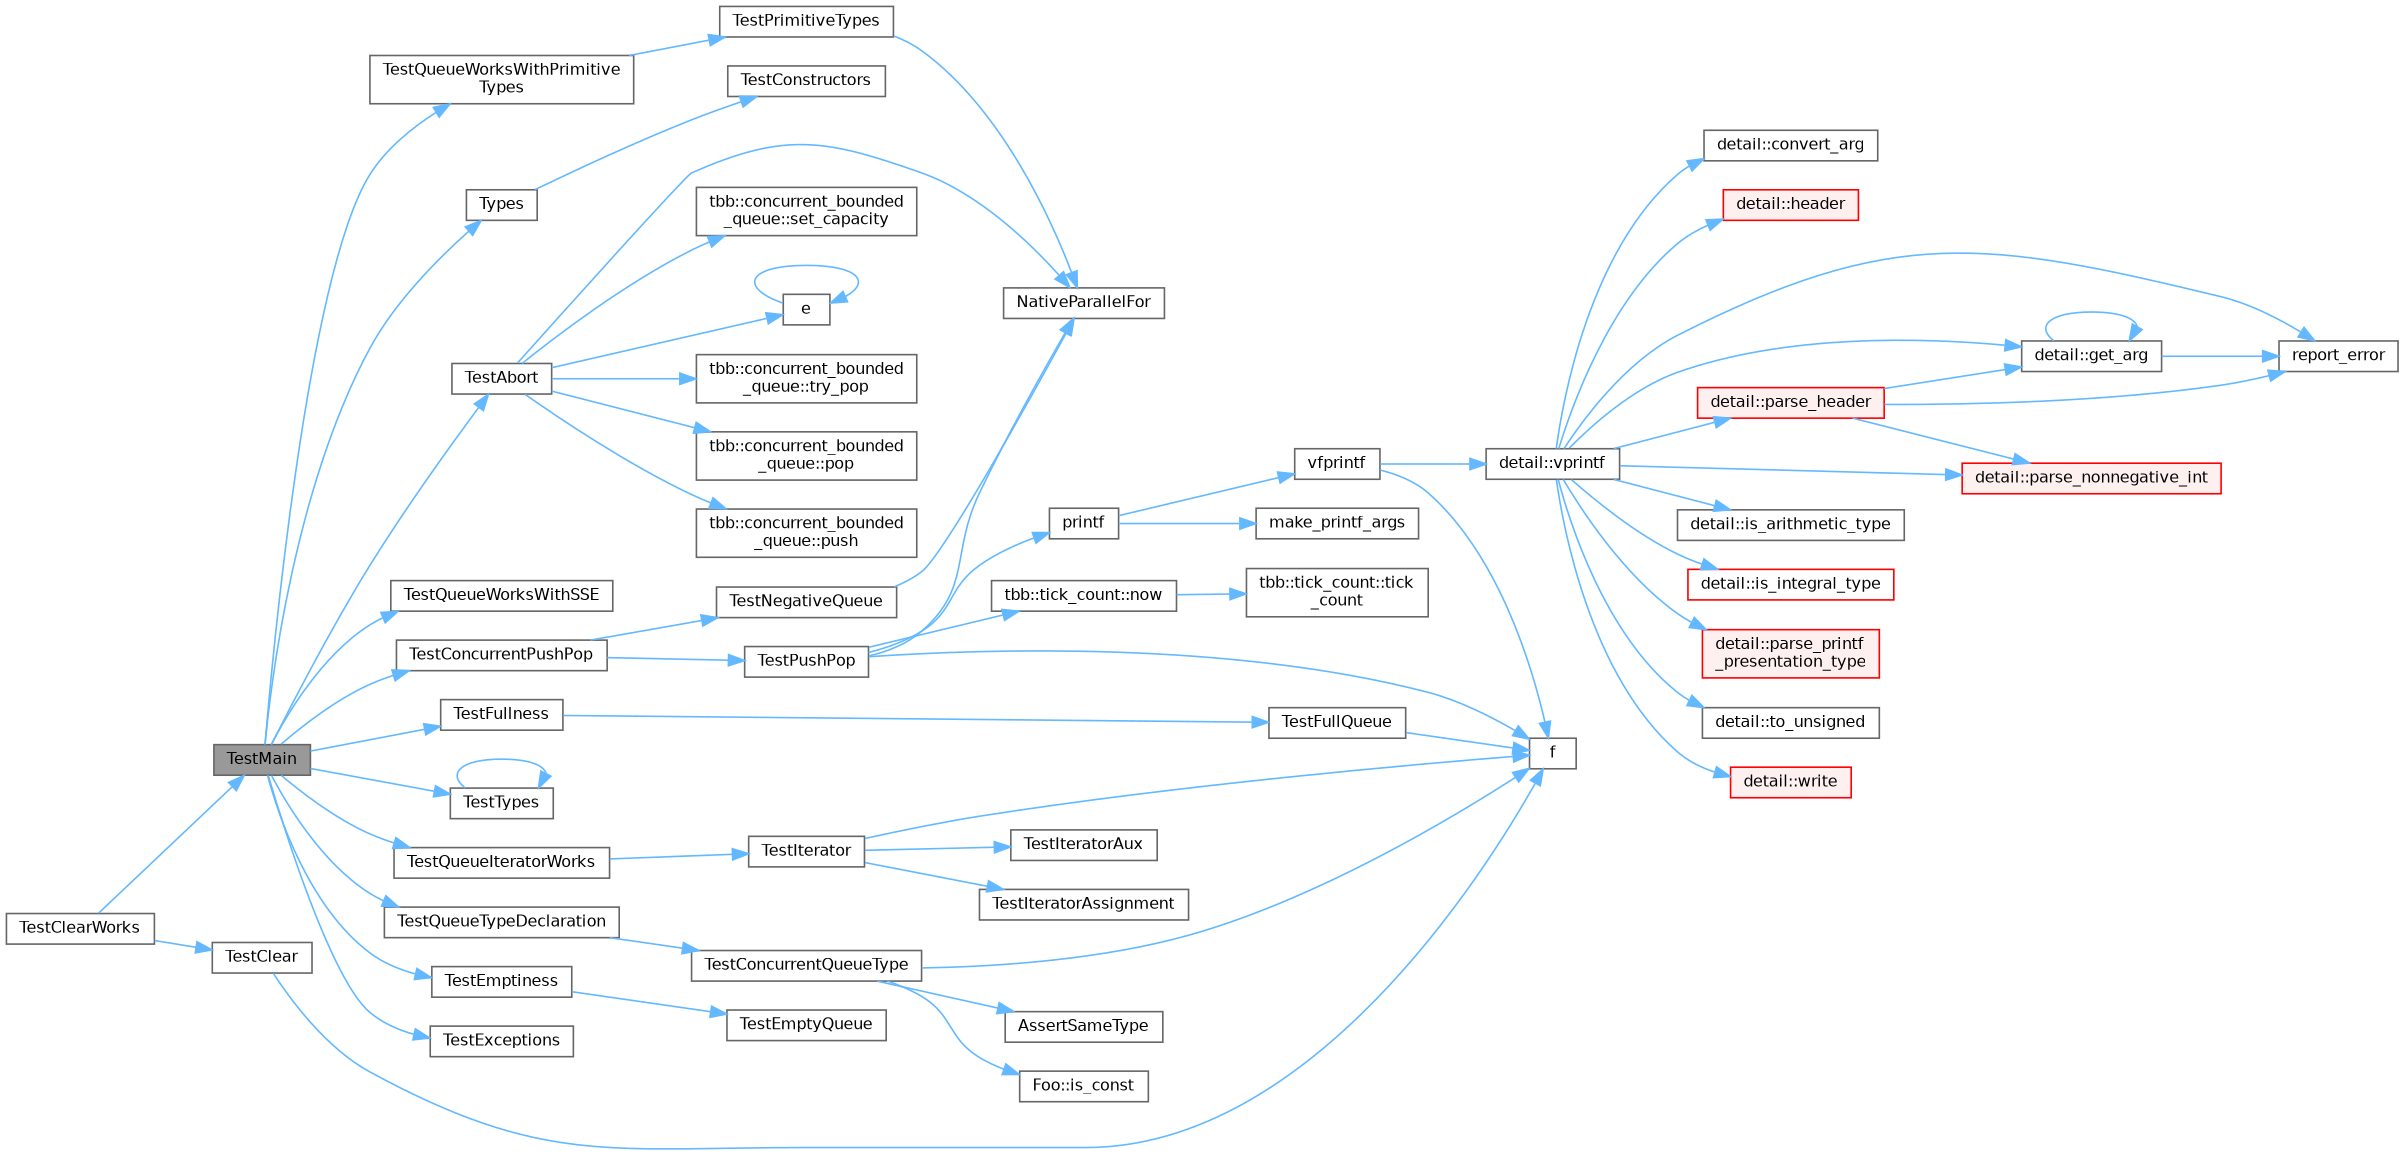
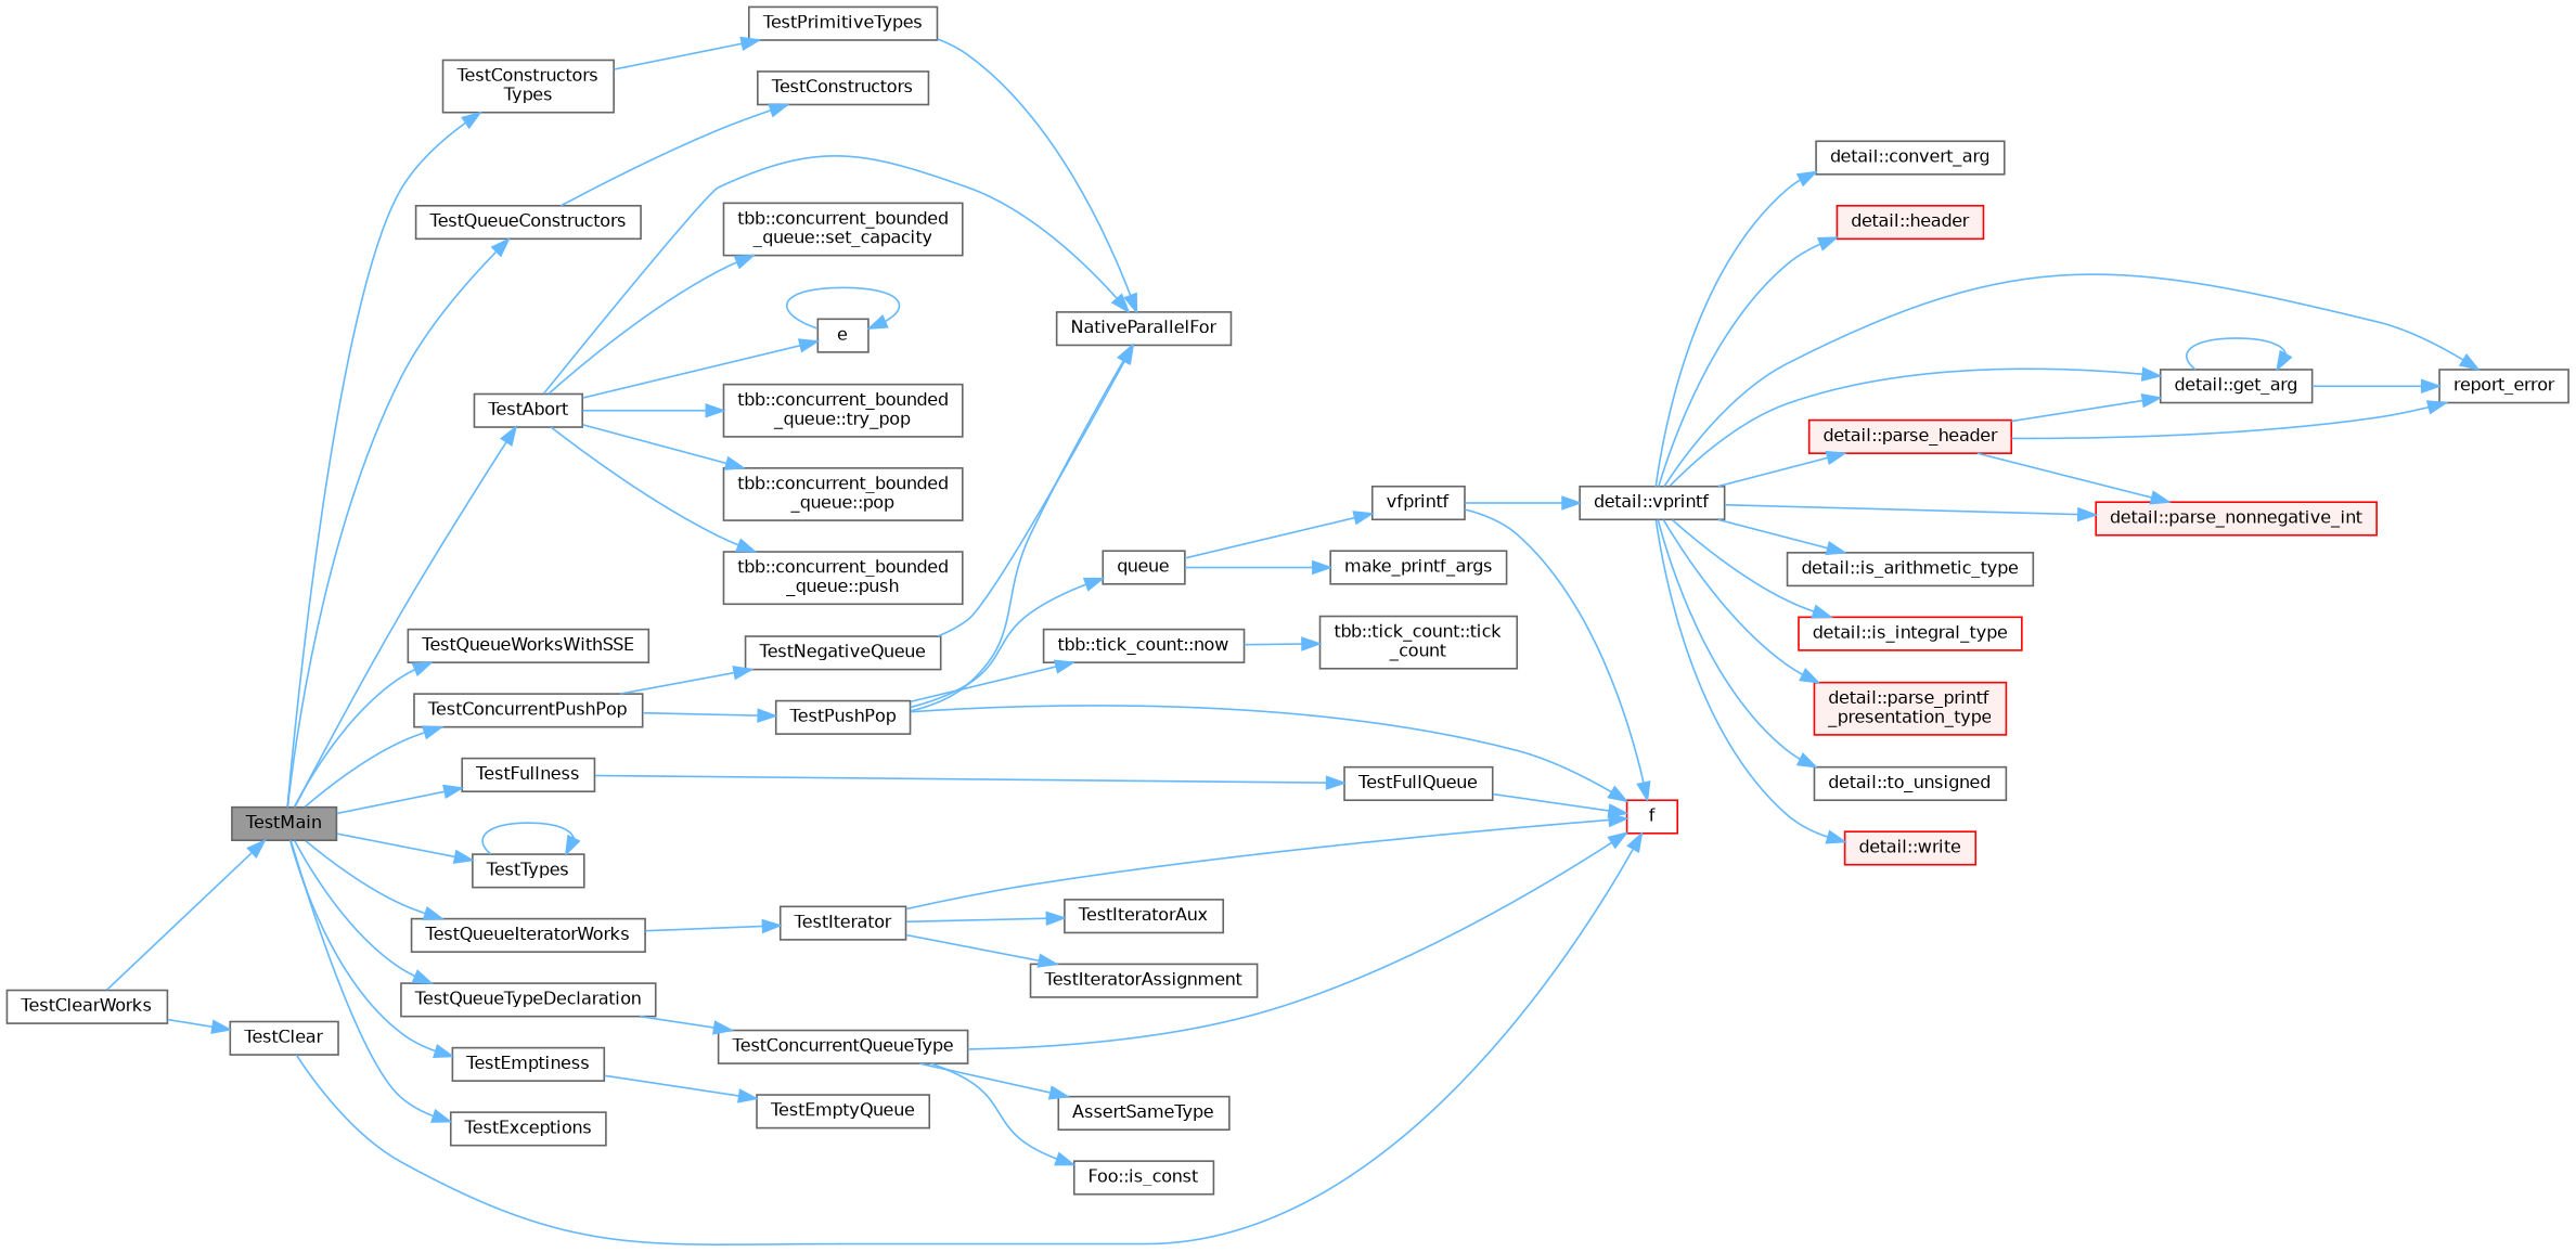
  digraph {
    rankdir=LR
    node [color=grey40 fillcolor=white fontname=Helvetica fontsize=10 shape=box style=filled]
    edge [color=steelblue1 fontname=Helvetica fontsize=10 labelfontname=Helvetica labelfontsize=10 style=solid]
    n1 [color=gray40 fillcolor=grey60 fontcolor=black height=0.2 label=TestMain width=0.4]
    n2 [height=0.2 label=TestAbort width=0.4]
    n3 [height=0.2 label=TestConcurrentPushPop width=0.4]
    n4 [height=0.2 label=TestEmptiness width=0.4]
    n5 [height=0.2 label=TestExceptions width=0.4]
    n6 [height=0.2 label=TestFullness width=0.4]
-   n7 [height=0.2 label=Types width=0.4]
+   n7 [height=0.2 label=TestQueueConstructors width=0.4]
    n8 [height=0.2 label=TestQueueIteratorWorks width=0.4]
    n9 [height=0.2 label=TestQueueTypeDeclaration width=0.4]
-   n10 [height=0.2 label="TestQueueWorksWithPrimitive\lTypes" width=0.4]
+   n10 [height=0.2 label="TestConstructors\lTypes" width=0.4]
    n11 [height=0.2 label=TestQueueWorksWithSSE width=0.4]
    n12 [height=0.2 label=TestTypes width=0.4]
    n13 [height=0.2 label=e width=0.4]
    n14 [height=0.2 label=NativeParallelFor width=0.4]
    n15 [height=0.2 label="tbb::concurrent_bounded\l_queue::pop" width=0.4]
    n16 [height=0.2 label="tbb::concurrent_bounded\l_queue::push" width=0.4]
    n17 [height=0.2 label="tbb::concurrent_bounded\l_queue::set_capacity" width=0.4]
    n18 [height=0.2 label="tbb::concurrent_bounded\l_queue::try_pop" width=0.4]
    n19 [height=0.2 label=TestClearWorks width=0.4]
    n20 [height=0.2 label=TestClear width=0.4]
    n21 [height=0.2 label=TestNegativeQueue width=0.4]
    n22 [height=0.2 label=TestPushPop width=0.4]
    n23 [height=0.2 label=TestEmptyQueue width=0.4]
    n24 [height=0.2 label=TestFullQueue width=0.4]
    n25 [height=0.2 label=TestConstructors width=0.4]
    n26 [height=0.2 label=TestIterator width=0.4]
    n27 [height=0.2 label=TestConcurrentQueueType width=0.4]
    n28 [height=0.2 label=TestPrimitiveTypes width=0.4]
-   n29 [height=0.2 label=f width=0.4]
+   n29 [color=red height=0.2 label=f width=0.4]
    n30 [height=0.2 label="tbb::tick_count::now" width=0.4]
-   n31 [height=0.2 label=printf width=0.4]
+   n31 [height=0.2 label=queue width=0.4]
    n32 [height=0.2 label="tbb::tick_count::tick\l_count" width=0.4]
    n33 [height=0.2 label=make_printf_args width=0.4]
    n34 [height=0.2 label=vfprintf width=0.4]
    n35 [height=0.2 label="detail::vprintf" width=0.4]
    n36 [height=0.2 label="detail::convert_arg" width=0.4]
    n37 [color=red fillcolor="#FFF0F0" height=0.2 label="detail::header" width=0.4]
    n38 [height=0.2 label="detail::get_arg" width=0.4]
    n39 [height=0.2 label=report_error width=0.4]
    n40 [height=0.2 label="detail::is_arithmetic_type" width=0.4]
    n41 [color=red height=0.2 label="detail::is_integral_type" width=0.4]
    n42 [color=red fillcolor="#FFF0F0" height=0.2 label="detail::parse_header" width=0.4]
    n43 [color=red fillcolor="#FFF0F0" height=0.2 label="detail::parse_nonnegative_int" width=0.4]
    n44 [color=red fillcolor="#FFF0F0" height=0.2 label="detail::parse_printf\l_presentation_type" width=0.4]
    n45 [height=0.2 label="detail::to_unsigned" width=0.4]
    n46 [color=red fillcolor="#FFF0F0" height=0.2 label="detail::write" width=0.4]
    n47 [height=0.2 label=TestIteratorAssignment width=0.4]
    n48 [height=0.2 label=TestIteratorAux width=0.4]
    n49 [height=0.2 label=AssertSameType width=0.4]
    n50 [height=0.2 label="Foo::is_const" width=0.4]
    n1 -> n2
    n1 -> n3
    n1 -> n4
    n1 -> n5
    n1 -> n6
    n1 -> n7
    n1 -> n8
    n1 -> n9
    n1 -> n10
    n1 -> n11
    n1 -> n12
    n2 -> n13
    n2 -> n14
    n2 -> n15
    n2 -> n16
    n2 -> n17
    n2 -> n18
    n3 -> n21
    n3 -> n22
    n4 -> n23
    n6 -> n24
    n7 -> n25
    n8 -> n26
    n9 -> n27
    n10 -> n28
    n12 -> n12
    n13 -> n13
    n19 -> n1
    n19 -> n20
    n20 -> n29
    n21 -> n14
    n22 -> n14
    n22 -> n29
    n22 -> n30
    n22 -> n31
    n24 -> n29
    n26 -> n29
    n26 -> n47
    n26 -> n48
    n27 -> n29
    n27 -> n49
    n27 -> n50
    n28 -> n14
    n30 -> n32
    n31 -> n33
    n31 -> n34
    n34 -> n29
    n34 -> n35
    n35 -> n36
    n35 -> n37
    n35 -> n38
    n35 -> n39
    n35 -> n40
    n35 -> n41
    n35 -> n42
    n35 -> n43
    n35 -> n44
    n35 -> n45
    n35 -> n46
    n38 -> n38
    n38 -> n39
    n42 -> n38
    n42 -> n39
    n42 -> n43
  }
